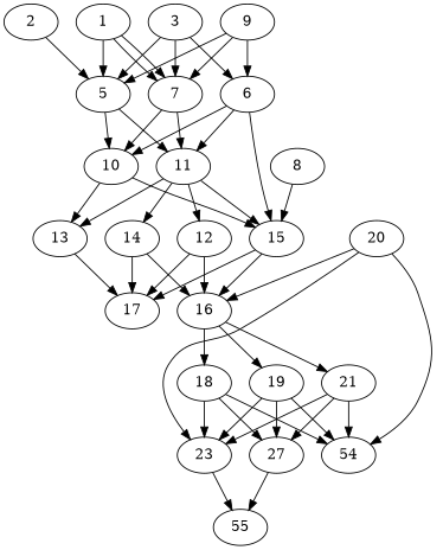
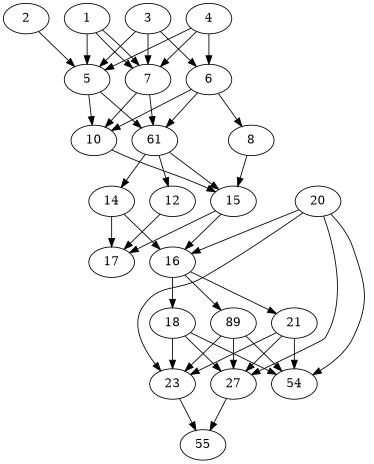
  digraph {
    node [alpha=0.02]
    1 [alpha=0.07 expect_size=42951680]
    5 [alpha=0.12 expect_size=34749440]
    7 [alpha=0.06 expect_size=6514688]
    10 [expect_size=19612672]
-   11 [alpha=0.16 expect_size=52194304]
+   11 [alpha=0.16 expect_size=52194304 label=61]
    8 [alpha=0.01 expect_size=5976064]
    15 [expect_size=28547072]
-   13 [alpha=0.09 expect_size=51202048]
    12 [alpha=0.10 expect_size=20730880]
    14 [alpha=0.04 expect_size=23232512]
    2 [alpha=0.13 expect_size=22364160]
    3 [alpha=0.08 expect_size=36665344]
    6 [alpha=0.17 expect_size=29725696]
-   4 [expect_size=7128064 label=9]
+   4 [expect_size=7128064]
    17 [alpha=0.17 expect_size=50889728]
    16 [alpha=0.16 expect_size=10094592]
    18 [alpha=0.13 expect_size=16955392]
-   19 [expect_size=20485120]
+   19 [expect_size=20485120 label=89]
    21 [alpha=0.01 expect_size=11195392]
    n20 [alpha=0.06 expect_size=48332800 label=27]
    23 [alpha=0.05 expect_size=24145920]
    n22 [alpha=0.04 expect_size=46384128 label=54]
    20 [alpha=0.03 expect_size=6205440]
    n24 [alpha=0.15 expect_size=9377792 label=55]
    1 -> 5
    1 -> 7
    1 -> 7
    5 -> 10
    5 -> 11
    7 -> 10
    7 -> 11
    10 -> 15
-   10 -> 13
    11 -> 15
-   11 -> 13
    11 -> 12
    11 -> 14
    8 -> 15
    15 -> 17
    15 -> 16
-   13 -> 17
    12 -> 17
-   12 -> 16
    14 -> 17
    14 -> 16
    2 -> 5
    3 -> 5
    3 -> 7
    3 -> 6
    6 -> 10
    6 -> 11
-   6 -> 15
+   6 -> 8
    4 -> 5
    4 -> 7
    4 -> 6
    16 -> 18
    16 -> 19
    16 -> 21
    18 -> n20
    18 -> 23
    18 -> n22
    19 -> n20
    19 -> 23
    19 -> n22
    21 -> n20
    21 -> 23
    21 -> n22
    n20 -> n24
    23 -> n24
    20 -> 16
+   20 -> n20
    20 -> 23
    20 -> n22
  }
